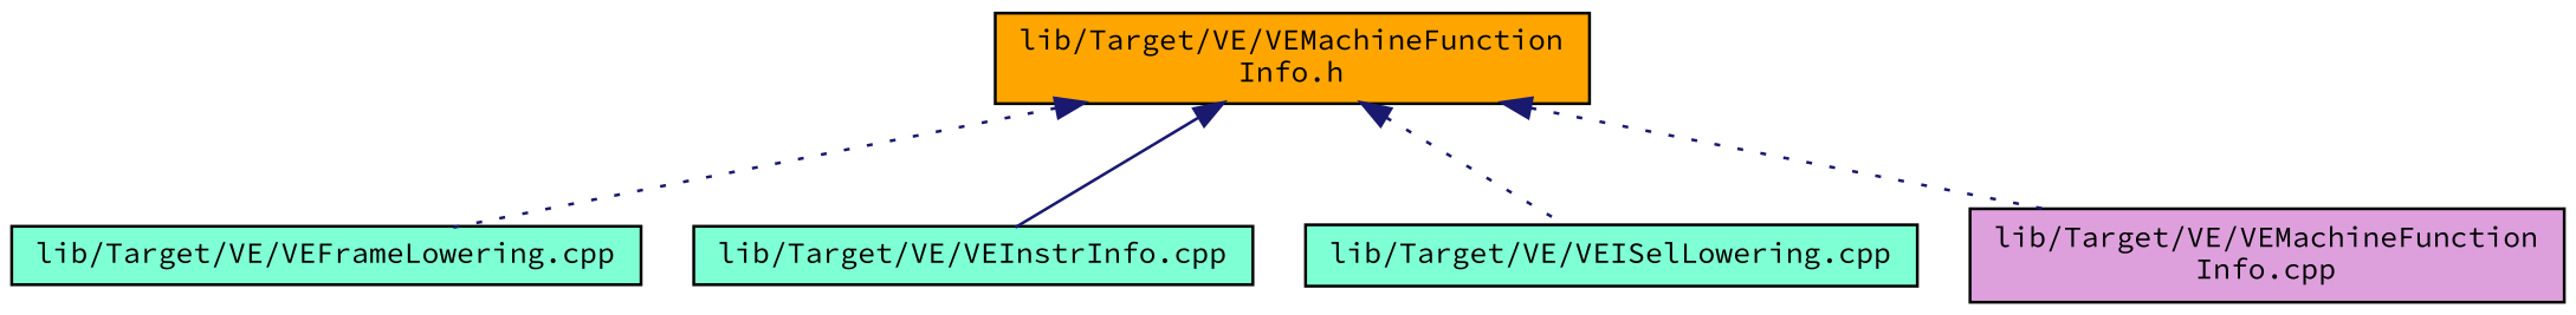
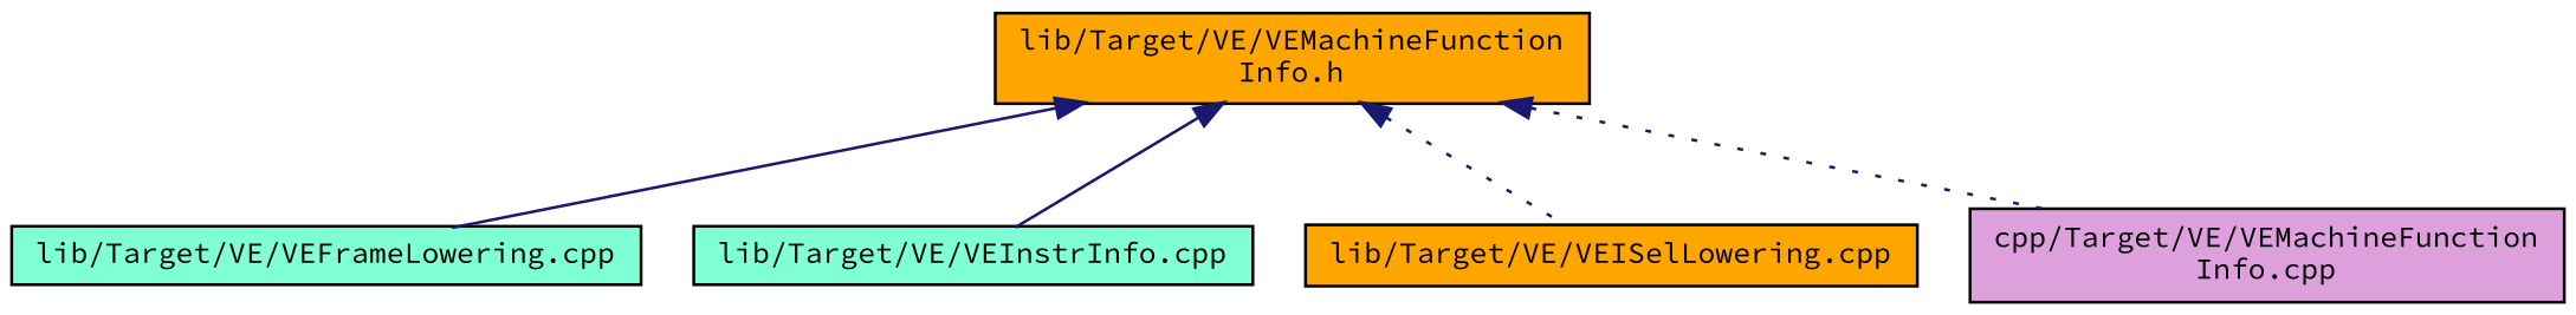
  digraph {
    fontname="Source Code Pro"
    node [color=black fillcolor=orange fontname="Source Code Pro" fontsize=10 shape=record style=filled]
    edge [color=midnightblue dir=back fontname="Source Code Pro" fontsize=10 labelfontname=Helvetica labelfontsize=10 style=solid]
    n1 [fontcolor=black height=0.2 label="lib/Target/VE/VEMachineFunction\lInfo.h" width=0.4]
    n2 [fillcolor=aquamarine height=0.2 label="lib/Target/VE/VEFrameLowering.cpp" width=0.4]
    n3 [fillcolor=aquamarine height=0.2 label="lib/Target/VE/VEInstrInfo.cpp" width=0.4]
-   n4 [fillcolor=aquamarine height=0.2 label="lib/Target/VE/VEISelLowering.cpp" width=0.4]
-   n5 [fillcolor=plum height=0.2 label="lib/Target/VE/VEMachineFunction\lInfo.cpp" width=0.4]
-   n1 -> n2 [style=dotted]
+   n4 [height=0.2 label="lib/Target/VE/VEISelLowering.cpp" width=0.4]
+   n5 [fillcolor=plum height=0.2 label="cpp/Target/VE/VEMachineFunction\lInfo.cpp" width=0.4]
+   n1 -> n2
    n1 -> n3
    n1 -> n4 [style=dotted]
    n1 -> n5 [style=dotted]
  }
